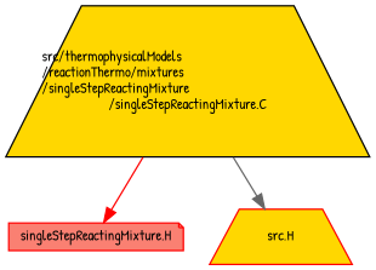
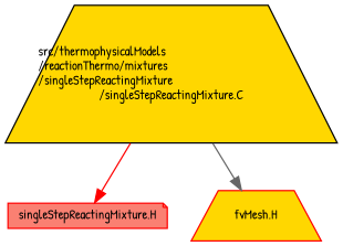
  digraph {
    fontname="Patrick Hand"
    node [color=red fillcolor=gold fontname="Patrick Hand" fontsize=10 shape=trapezium style=filled]
    edge [fontname="Patrick Hand" fontsize=10 labelfontname=FreeSans labelfontsize=10 style=solid]
    n1 [color=black fontcolor=black height=0.2 label="src/thermophysicalModels\l/reactionThermo/mixtures\l/singleStepReactingMixture\l/singleStepReactingMixture.C" width=0.4]
    n2 [height=0.2 label="singleStepReactingMixture.H" shape=note width=0.4 fillcolor=salmon]
-   n3 [height=0.2 label="src.H" width=0.4]
+   n3 [height=0.2 label="fvMesh.H" width=0.4]
    n1 -> n2 [color=red]
    n1 -> n3 [color=gray40]
  }
